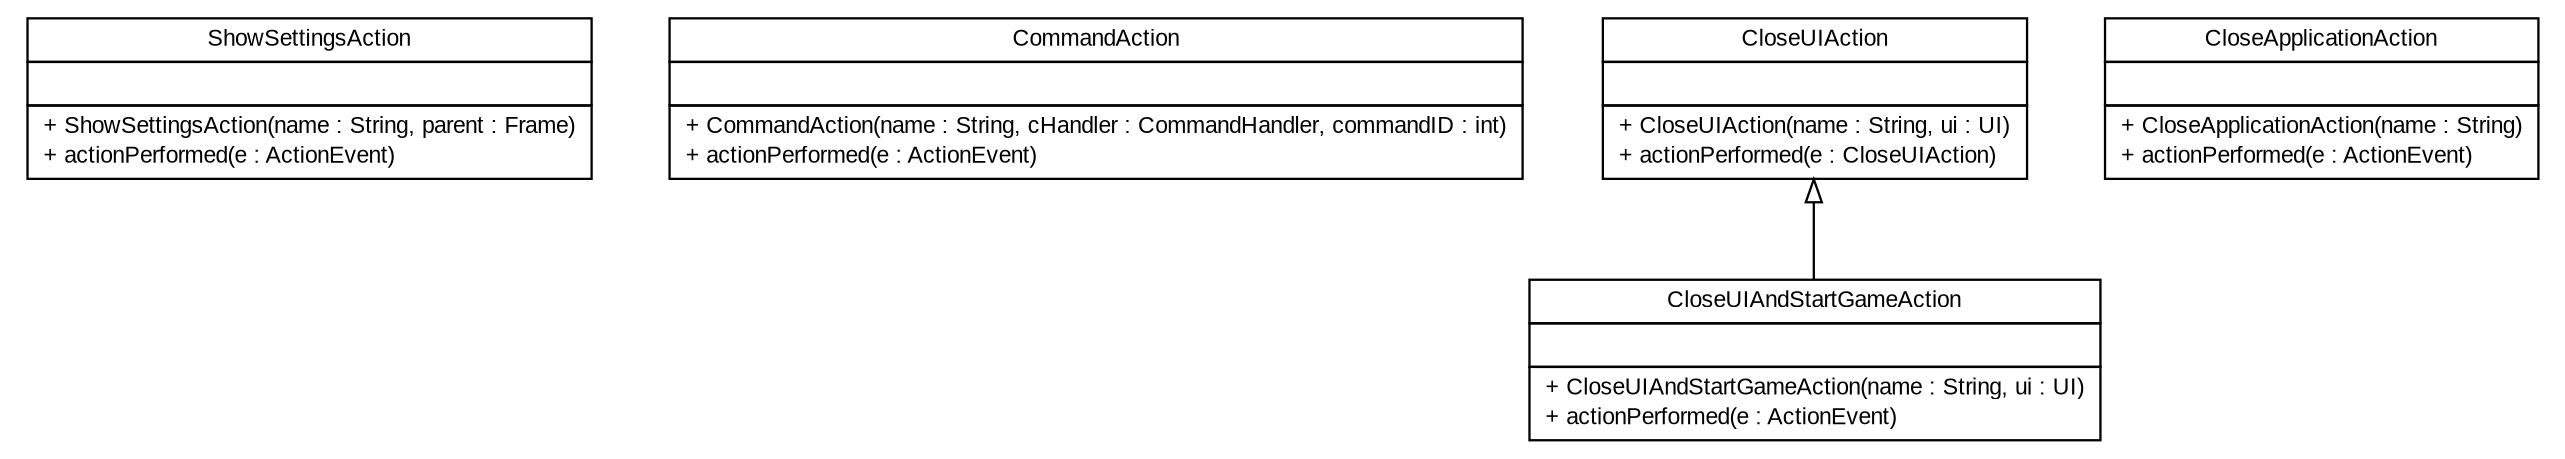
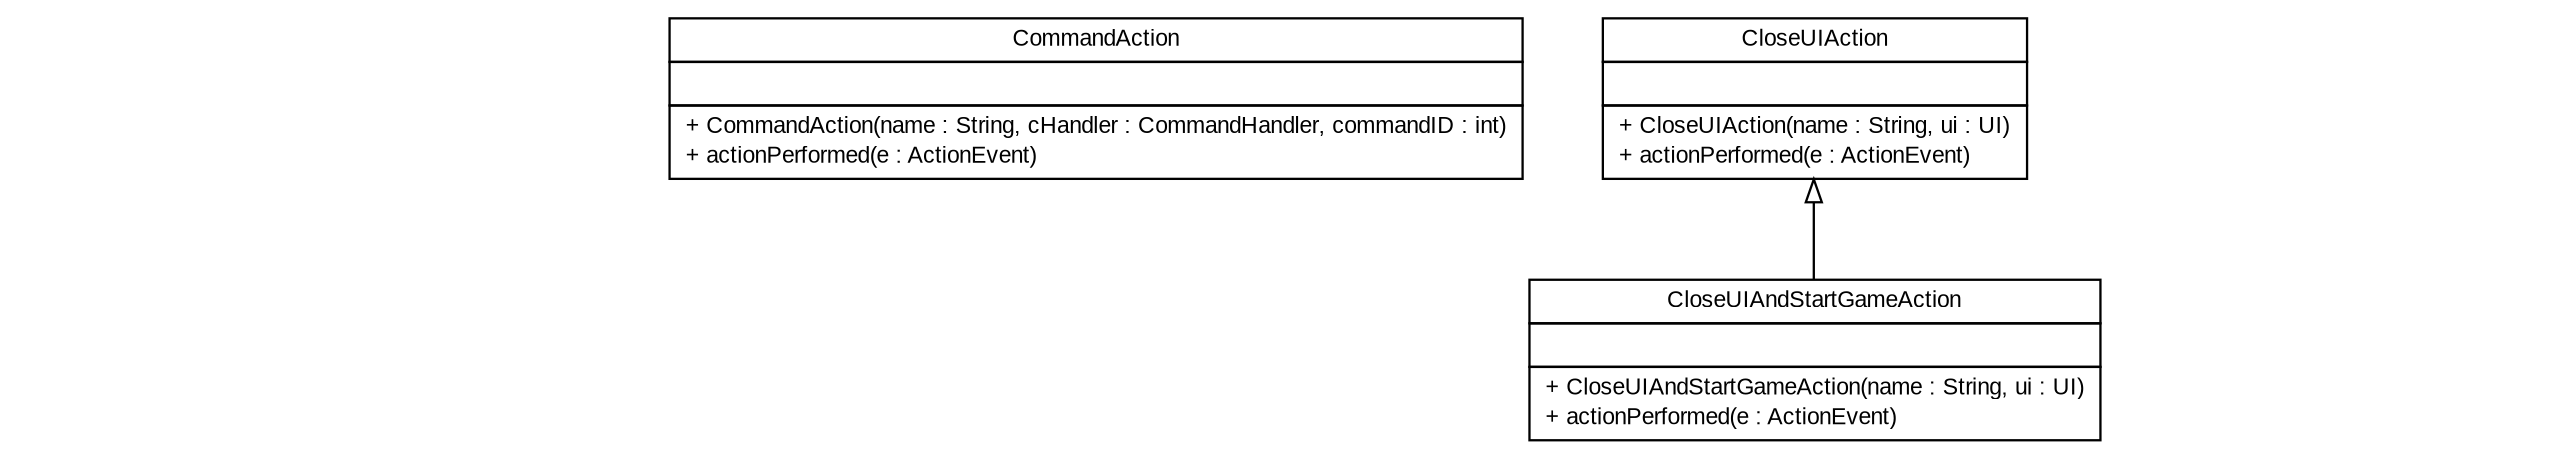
  digraph {
    nodesep=0.25
    ranksep=0.5
    node [fontcolor=black fontname=arial fontsize=10.0 shape=plaintext]
-   n1 [label=<<table title="com.github.tilastokeskus.matertis.ui.action.ShowSettingsAction" border="0" cellborder="1" cellspacing="0" cellpadding="2" port="p" href="./ShowSettingsAction.html"> 		<tr><td><table border="0" cellspacing="0" cellpadding="1"> <tr><td align="center" balign="center"> ShowSettingsAction </td></tr> 		</table></td></tr> 		<tr><td><table border="0" cellspacing="0" cellpadding="1"> <tr><td align="left" balign="left">  </td></tr> 		</table></td></tr> 		<tr><td><table border="0" cellspacing="0" cellpadding="1"> <tr><td align="left" balign="left"> + ShowSettingsAction(name : String, parent : Frame) </td></tr> <tr><td align="left" balign="left"> + actionPerformed(e : ActionEvent) </td></tr> 		</table></td></tr> 		</table>>]
    n2 [label=<<table title="com.github.tilastokeskus.matertis.ui.action.CommandAction" border="0" cellborder="1" cellspacing="0" cellpadding="2" port="p" href="./CommandAction.html"> 		<tr><td><table border="0" cellspacing="0" cellpadding="1"> <tr><td align="center" balign="center"> CommandAction </td></tr> 		</table></td></tr> 		<tr><td><table border="0" cellspacing="0" cellpadding="1"> <tr><td align="left" balign="left">  </td></tr> 		</table></td></tr> 		<tr><td><table border="0" cellspacing="0" cellpadding="1"> <tr><td align="left" balign="left"> + CommandAction(name : String, cHandler : CommandHandler, commandID : int) </td></tr> <tr><td align="left" balign="left"> + actionPerformed(e : ActionEvent) </td></tr> 		</table></td></tr> 		</table>>]
    n3 [label=<<table title="com.github.tilastokeskus.matertis.ui.action.CloseUIAndStartGameAction" border="0" cellborder="1" cellspacing="0" cellpadding="2" port="p" href="./CloseUIAndStartGameAction.html"> 		<tr><td><table border="0" cellspacing="0" cellpadding="1"> <tr><td align="center" balign="center"> CloseUIAndStartGameAction </td></tr> 		</table></td></tr> 		<tr><td><table border="0" cellspacing="0" cellpadding="1"> <tr><td align="left" balign="left">  </td></tr> 		</table></td></tr> 		<tr><td><table border="0" cellspacing="0" cellpadding="1"> <tr><td align="left" balign="left"> + CloseUIAndStartGameAction(name : String, ui : UI) </td></tr> <tr><td align="left" balign="left"> + actionPerformed(e : ActionEvent) </td></tr> 		</table></td></tr> 		</table>>]
-   n4 [label=<<table title="com.github.tilastokeskus.matertis.ui.action.CloseUIAction" border="0" cellborder="1" cellspacing="0" cellpadding="2" port="p" href="./CloseUIAction.html"> 		<tr><td><table border="0" cellspacing="0" cellpadding="1"> <tr><td align="center" balign="center"> CloseUIAction </td></tr> 		</table></td></tr> 		<tr><td><table border="0" cellspacing="0" cellpadding="1"> <tr><td align="left" balign="left">  </td></tr> 		</table></td></tr> 		<tr><td><table border="0" cellspacing="0" cellpadding="1"> <tr><td align="left" balign="left"> + CloseUIAction(name : String, ui : UI) </td></tr> <tr><td align="left" balign="left"> + actionPerformed(e : CloseUIAction) </td></tr> 		</table></td></tr> 		</table>>]
-   n5 [label=<<table title="com.github.tilastokeskus.matertis.ui.action.CloseApplicationAction" border="0" cellborder="1" cellspacing="0" cellpadding="2" port="p" href="./CloseApplicationAction.html"> 		<tr><td><table border="0" cellspacing="0" cellpadding="1"> <tr><td align="center" balign="center"> CloseApplicationAction </td></tr> 		</table></td></tr> 		<tr><td><table border="0" cellspacing="0" cellpadding="1"> <tr><td align="left" balign="left">  </td></tr> 		</table></td></tr> 		<tr><td><table border="0" cellspacing="0" cellpadding="1"> <tr><td align="left" balign="left"> + CloseApplicationAction(name : String) </td></tr> <tr><td align="left" balign="left"> + actionPerformed(e : ActionEvent) </td></tr> 		</table></td></tr> 		</table>>]
+   n4 [label=<<table title="com.github.tilastokeskus.matertis.ui.action.CloseUIAction" border="0" cellborder="1" cellspacing="0" cellpadding="2" port="p" href="./CloseUIAction.html"> 		<tr><td><table border="0" cellspacing="0" cellpadding="1"> <tr><td align="center" balign="center"> CloseUIAction </td></tr> 		</table></td></tr> 		<tr><td><table border="0" cellspacing="0" cellpadding="1"> <tr><td align="left" balign="left">  </td></tr> 		</table></td></tr> 		<tr><td><table border="0" cellspacing="0" cellpadding="1"> <tr><td align="left" balign="left"> + CloseUIAction(name : String, ui : UI) </td></tr> <tr><td align="left" balign="left"> + actionPerformed(e : ActionEvent) </td></tr> 		</table></td></tr> 		</table>>]
    n4 -> n3 [arrowtail=empty dir=back fontname=arial fontsize=10 headport=p labelfontname=arial labelfontsize=10 tailport=p]
  }
